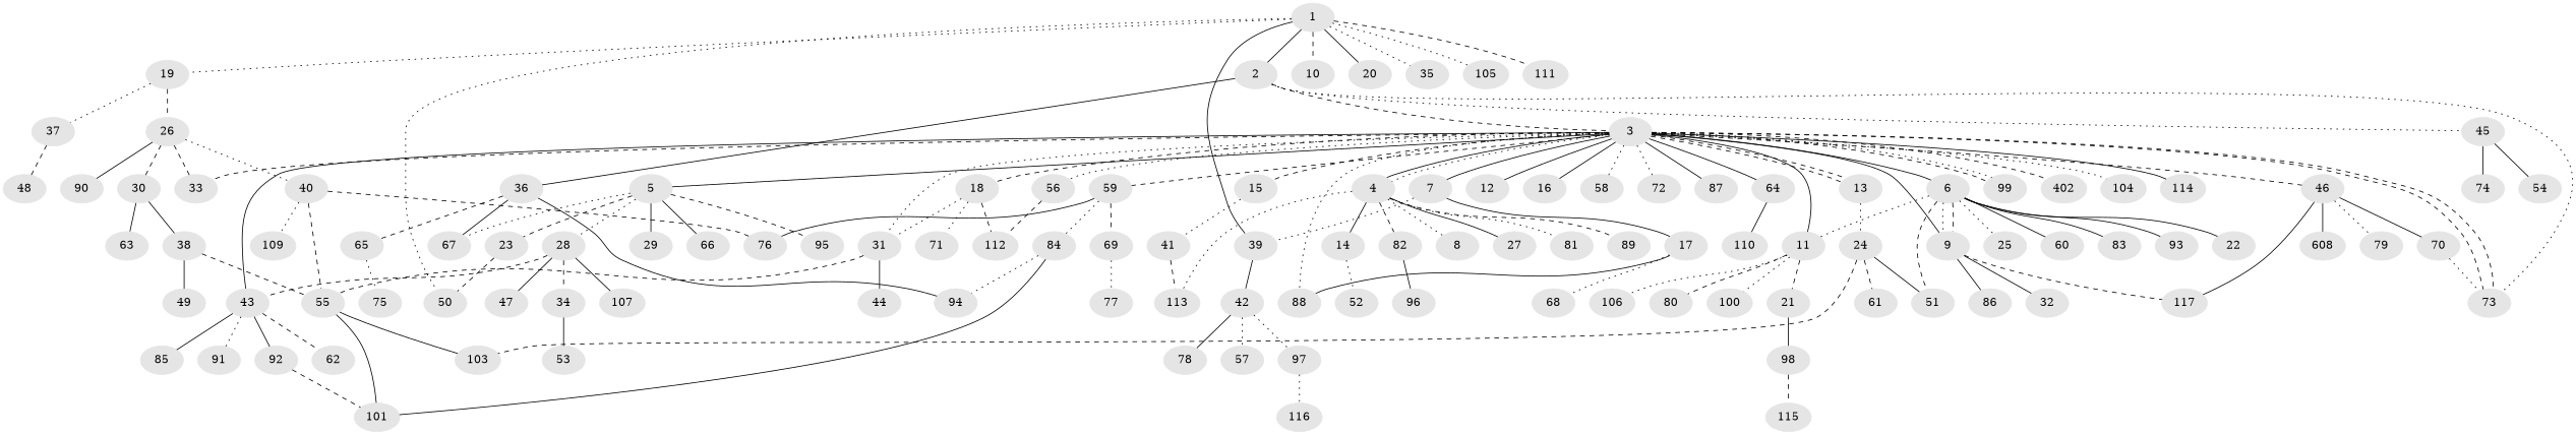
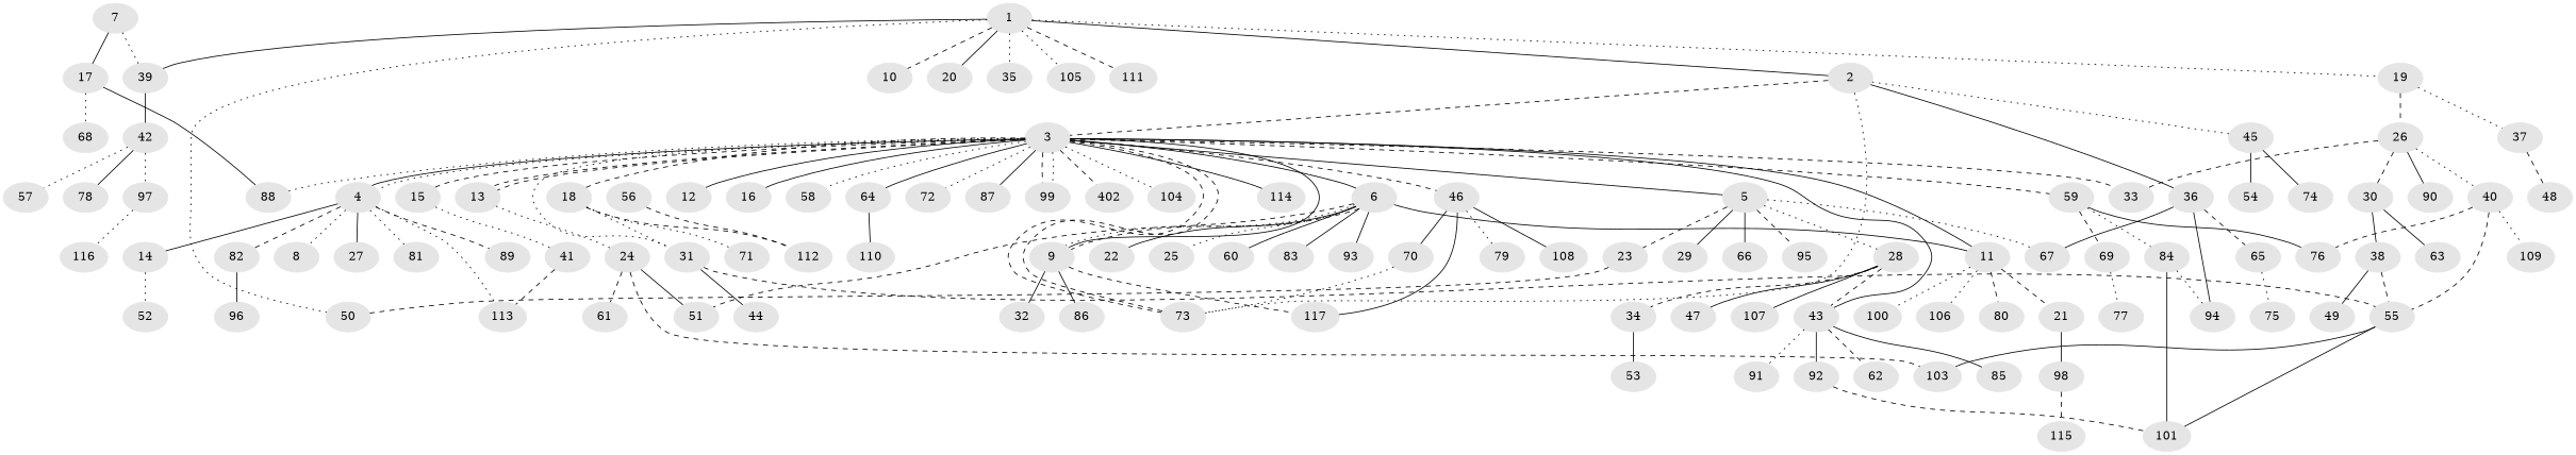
  graph {
    node [color=gray90 style=filled]
    edge [style=solid]
    1
    2
    10
    19
    20
    35
    39
    50
    105
    111
    3
    36
    45
    73
    26
    37
    42
    4
    5
    6
    7
    9
    11
    12
    13
    15
    16
    18
    31
    33
    43
    46
    56
    58
    59
    64
    72
    87
    88
    99
    n41 [label=402]
    104
    114
    67
    65
    94
    54
    74
    8
    14
    27
    81
    82
    89
    113
    23
    28
    29
    66
    95
    22
    25
    51
    60
    83
    93
    17
    32
    86
    117
    21
    80
    100
    106
    24
    41
    71
    112
    44
    55
    62
    85
    91
    92
    70
    79
-   108 [label=608]
+   108
    76
    69
    84
    110
    52
    96
    34
    47
    107
    68
    98
    61
    103
    30
    40
    90
    48
    115
    38
    63
    109
    53
    49
    101
    75
    57
    78
    97
    116
    77
    1 -- 2
    1 -- 10 [style=dashed]
    1 -- 19 [style=dotted]
    1 -- 20
    1 -- 35 [style=dotted]
    1 -- 39
    1 -- 50 [style=dotted]
    1 -- 105 [style=dotted]
    1 -- 111 [style=dashed]
    2 -- 3 [style=dashed]
    2 -- 36
    2 -- 45 [style=dotted]
    2 -- 73 [style=dotted]
    19 -- 26 [style=dashed]
    19 -- 37 [style=dotted]
    39 -- 42
    3 -- 73 [style=dashed]
    3 -- 73 [style=dashed]
    3 -- 4
    3 -- 4 [style=dotted]
    3 -- 5
    3 -- 6
-   3 -- 7
    3 -- 9
    3 -- 11
    3 -- 12
    3 -- 13 [style=dashed]
    3 -- 13 [style=dashed]
    3 -- 15 [style=dashed]
    3 -- 16
    3 -- 18 [style=dashed]
    3 -- 31 [style=dotted]
    3 -- 33 [style=dashed]
    3 -- 43
    3 -- 46 [style=dashed]
-   3 -- 56 [style=dotted]
    3 -- 58 [style=dotted]
    3 -- 59 [style=dashed]
    3 -- 64
    3 -- 72 [style=dotted]
    3 -- 87
    3 -- 88 [style=dotted]
    3 -- 99 [style=dashed]
    3 -- 99 [style=dotted]
    3 -- n41 [style=dashed]
    3 -- 104 [style=dotted]
    3 -- 114
    36 -- 67
    36 -- 65 [style=dashed]
    36 -- 94
    45 -- 54
    45 -- 74
    26 -- 33 [style=dashed]
    26 -- 30 [style=dashed]
    26 -- 40 [style=dotted]
    26 -- 90
    37 -- 48 [style=dashed]
    42 -- 57 [style=dotted]
    42 -- 78
    42 -- 97 [style=dotted]
    4 -- 8 [style=dotted]
    4 -- 14
    4 -- 27
    4 -- 81 [style=dotted]
    4 -- 82 [style=dashed]
    4 -- 89 [style=dashed]
    4 -- 113 [style=dotted]
    5 -- 67 [style=dotted]
    5 -- 23 [style=dashed]
    5 -- 28 [style=dotted]
    5 -- 29
    5 -- 66
    5 -- 95 [style=dashed]
    6 -- 9 [style=dotted]
    6 -- 9 [style=dashed]
-   6 -- 11 [style=dotted]
+   6 -- 11
    6 -- 22
    6 -- 25 [style=dotted]
    6 -- 51 [style=dashed]
    6 -- 60
    6 -- 83
    6 -- 93
    7 -- 39 [style=dotted]
    7 -- 17
    9 -- 32
    9 -- 86
    9 -- 117 [style=dashed]
    11 -- 21 [style=dashed]
    11 -- 80 [style=dashed]
    11 -- 100 [style=dotted]
    11 -- 106 [style=dotted]
    13 -- 24 [style=dotted]
    15 -- 41 [style=dotted]
    18 -- 31 [style=dotted]
    18 -- 71 [style=dotted]
    18 -- 112 [style=dashed]
    31 -- 44
    31 -- 55 [style=dashed]
    43 -- 62 [style=dashed]
    43 -- 85
    43 -- 91 [style=dotted]
    43 -- 92
    46 -- 117
    46 -- 70
    46 -- 79 [style=dotted]
    46 -- 108
    56 -- 112 [style=dashed]
    59 -- 76
    59 -- 69 [style=dashed]
    59 -- 84 [style=dotted]
    64 -- 110
    65 -- 75 [style=dotted]
    14 -- 52 [style=dotted]
    82 -- 96
    23 -- 50 [style=dashed]
    28 -- 43 [style=dashed]
    28 -- 34 [style=dashed]
    28 -- 47
    28 -- 107
    17 -- 88
    17 -- 68 [style=dotted]
    21 -- 98
    24 -- 51
    24 -- 61 [style=dashed]
    24 -- 103 [style=dashed]
    41 -- 113 [style=dashed]
    55 -- 103
    55 -- 101
    92 -- 101 [style=dashed]
    70 -- 73 [style=dotted]
    69 -- 77 [style=dotted]
    84 -- 94 [style=dotted]
    84 -- 101
    34 -- 53
    98 -- 115 [style=dashed]
    30 -- 38
    30 -- 63
    40 -- 55 [style=dashed]
    40 -- 76 [style=dashed]
    40 -- 109 [style=dotted]
    38 -- 55 [style=dashed]
    38 -- 49
    97 -- 116 [style=dotted]
  }
